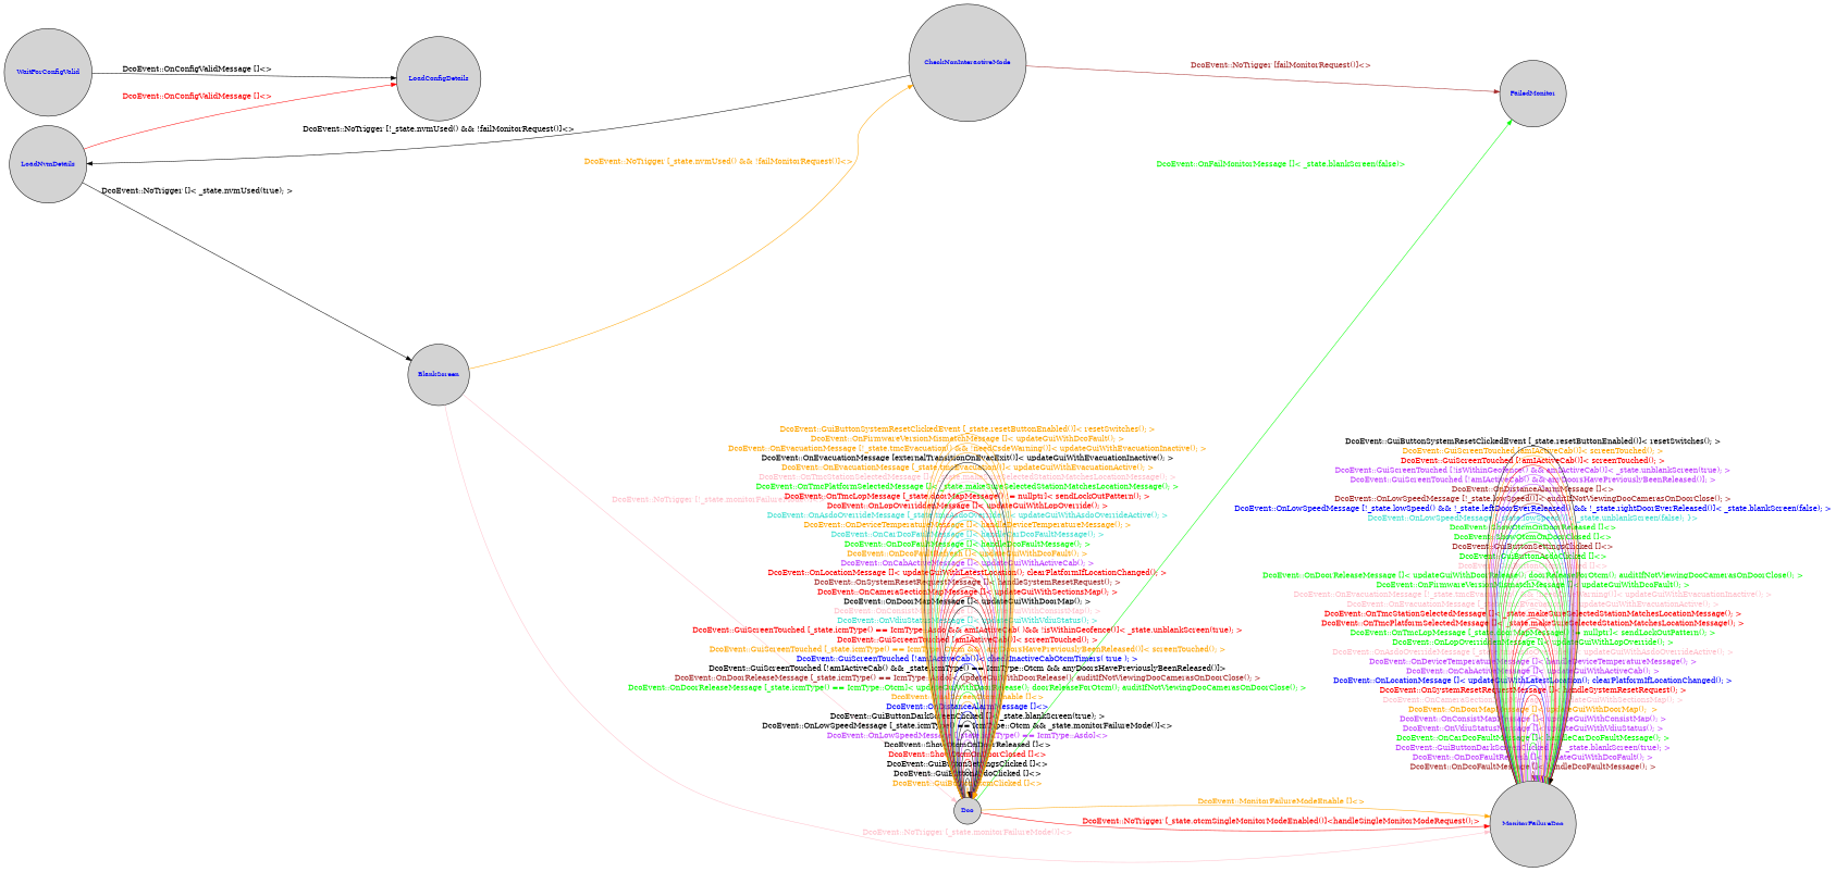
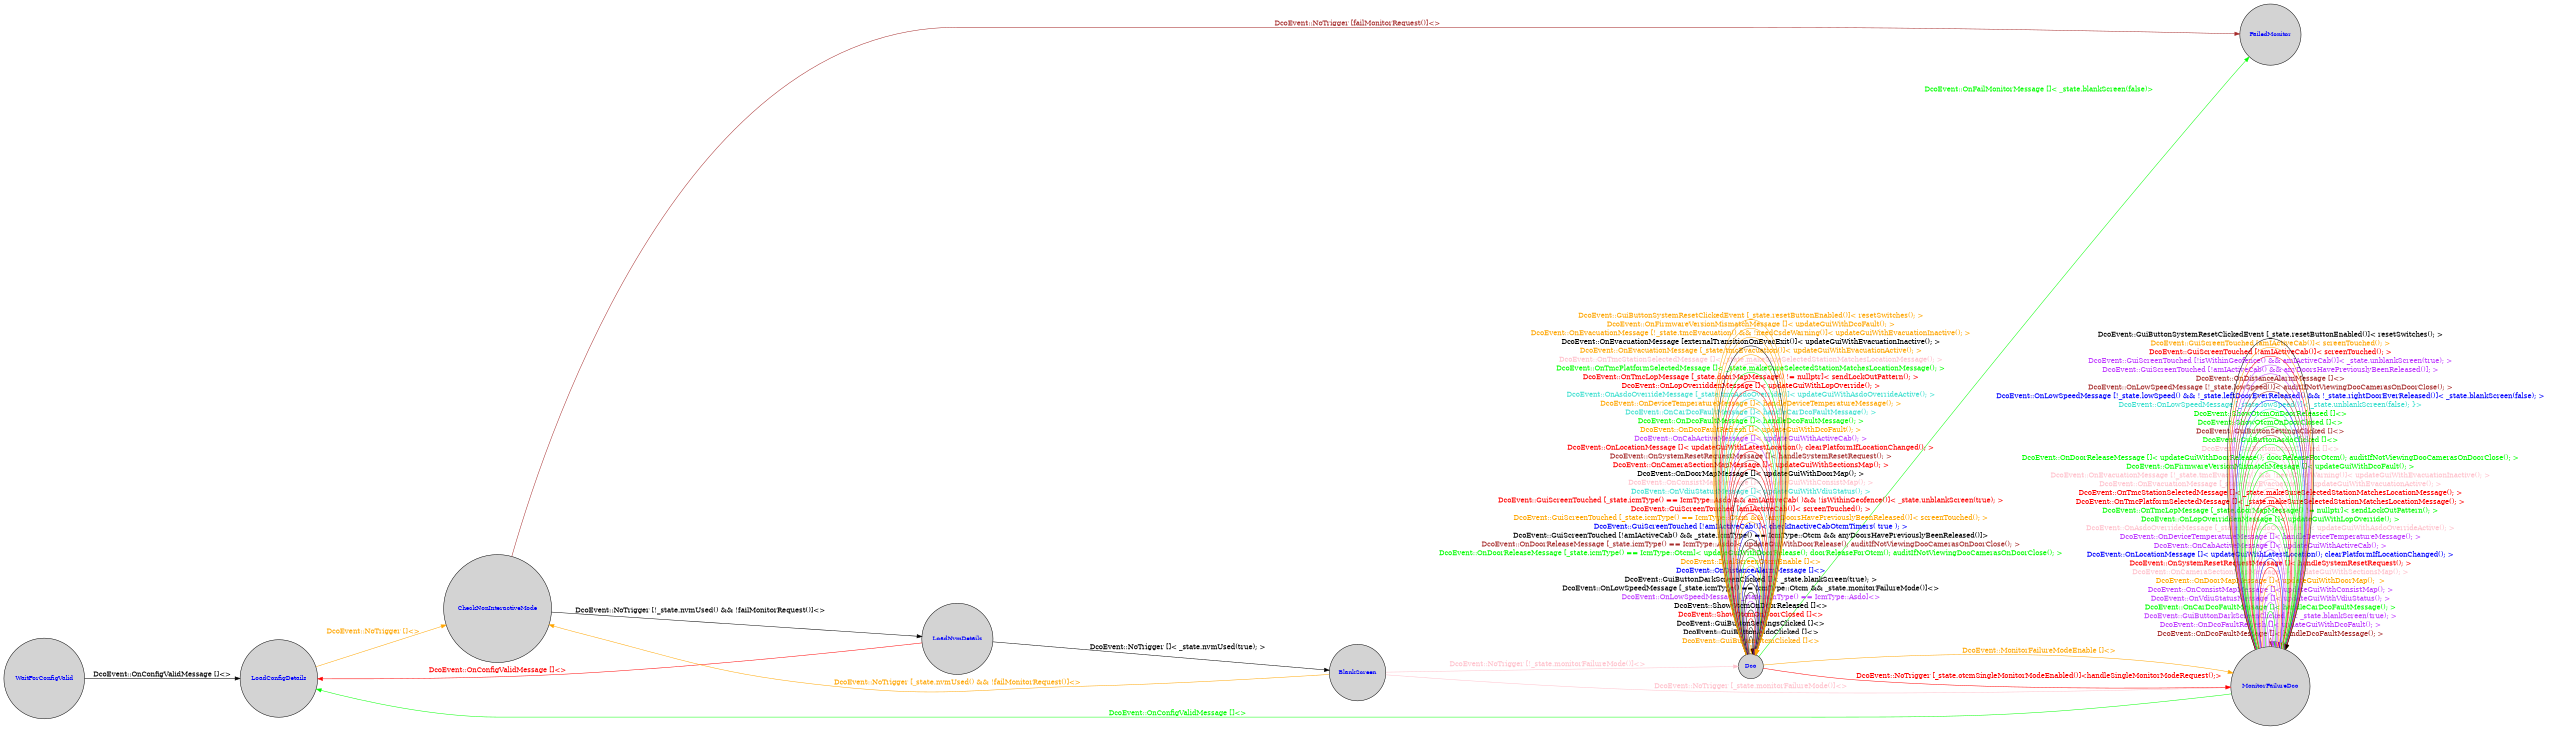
  digraph {
    rankdir=LR
    node [fontcolor=blue fontsize=12 shape=circle style=filled]
    edge [color=orange fontcolor=orange]
    WaitForConfigValid
    LoadConfigDetails
    CheckNonInteractiveMode
    FailedMonitor
    LoadNvmDetails
    BlankScreen
    Dco
    MonitorFailureDco
    WaitForConfigValid -> LoadConfigDetails [color=black fontcolor=black label="DcoEvent::OnConfigValidMessage \[\]<>"]
+   LoadConfigDetails -> CheckNonInteractiveMode [label="DcoEvent::NoTrigger \[\]<>"]
    CheckNonInteractiveMode -> FailedMonitor [color=brown fontcolor=brown label="DcoEvent::NoTrigger \[failMonitorRequest()\]<>"]
    CheckNonInteractiveMode -> LoadNvmDetails [color=black fontcolor=black label="DcoEvent::NoTrigger \[!_state.nvmUsed() && !failMonitorRequest()\]<>"]
    LoadNvmDetails -> LoadConfigDetails [color=red fontcolor=red label="DcoEvent::OnConfigValidMessage \[\]<>"]
    LoadNvmDetails -> BlankScreen [color=black fontcolor=black label="DcoEvent::NoTrigger \[\]< _state.nvmUsed(true); >"]
    BlankScreen -> CheckNonInteractiveMode [label="DcoEvent::NoTrigger \[_state.nvmUsed() && !failMonitorRequest()\]<>"]
    BlankScreen -> Dco [color=pink fontcolor=pink label="DcoEvent::NoTrigger \[!_state.monitorFailureMode()\]<>"]
    BlankScreen -> MonitorFailureDco [color=pink fontcolor=pink label="DcoEvent::NoTrigger \[_state.monitorFailureMode()\]<>"]
    Dco -> FailedMonitor [color=green fontcolor=green label="DcoEvent::OnFailMonitorMessage \[\]< _state.blankScreen(false)>"]
    Dco -> Dco [label="DcoEvent::GuiButtonOtcmClicked \[\]<>"]
    Dco -> Dco [color=black fontcolor=black label="DcoEvent::GuiButtonAsdoClicked \[\]<>"]
    Dco -> Dco [color=black fontcolor=black label="DcoEvent::GuiButtonSettingsClicked \[\]<>"]
    Dco -> Dco [color=red fontcolor=red label="DcoEvent::ShowOtcmOnDoorClosed \[\]<>"]
    Dco -> Dco [color=black fontcolor=black label="DcoEvent::ShowOtcmOnDoorReleased \[\]<>"]
    Dco -> Dco [color=darkorchid1 fontcolor=darkorchid1 label="DcoEvent::OnLowSpeedMessage \[_state.icmType() == IcmType::Asdo\]<>"]
    Dco -> Dco [color=black fontcolor=black label="DcoEvent::OnLowSpeedMessage \[_state.icmType() == IcmType::Otcm && _state.monitorFailureMode()\]<>"]
    Dco -> Dco [color=black fontcolor=black label="DcoEvent::GuiButtonDarkScreenClicked \[\]< _state.blankScreen(true); >"]
    Dco -> Dco [color=blue fontcolor=blue label="DcoEvent::OnDistanceAlarmMessage \[\]<>"]
    Dco -> Dco [label="DcoEvent::DualScreenOtcmEnable \[\]<>"]
    Dco -> Dco [color=green fontcolor=green label="DcoEvent::OnDoorReleaseMessage \[_state.icmType() == IcmType::Otcm\]< updateGuiWithDoorRelease(); doorReleaseForOtcm(); auditIfNotViewingDooCamerasOnDoorClose(); >"]
    Dco -> Dco [color=brown fontcolor=brown label="DcoEvent::OnDoorReleaseMessage \[_state.icmType() == IcmType::Asdo\]< updateGuiWithDoorRelease(); auditIfNotViewingDooCamerasOnDoorClose(); >"]
    Dco -> Dco [color=black fontcolor=black label="DcoEvent::GuiScreenTouched \[!amIActiveCab() && _state.icmType() == IcmType::Otcm && anyDoorsHavePreviouslyBeenReleased()\]>"]
    Dco -> Dco [color=blue fontcolor=blue label="DcoEvent::GuiScreenTouched \[!amIActiveCab()\]< checkInactiveCabOtcmTimers( true ); >"]
    Dco -> Dco [label="DcoEvent::GuiScreenTouched \[_state.icmType() == IcmType::Otcm && !anyDoorsHavePreviouslyBeenReleased()\]< screenTouched(); >"]
    Dco -> Dco [color=red fontcolor=red label="DcoEvent::GuiScreenTouched \[amIActiveCab()\]< screenTouched(); >"]
    Dco -> Dco [color=red fontcolor=red label="DcoEvent::GuiScreenTouched \[_state.icmType() == IcmType::Asdo && amIActiveCab( )&& !isWithinGeofence()\]< _state.unblankScreen(true); >"]
    Dco -> Dco [color=turquoise fontcolor=turquoise label="DcoEvent::OnVdiuStatusMessage \[\]< updateGuiWithVdiuStatus(); >"]
    Dco -> Dco [color=pink fontcolor=pink label="DcoEvent::OnConsistMapMessage \[\]< updateGuiWithConsistMap(); >"]
    Dco -> Dco [color=black fontcolor=black label="DcoEvent::OnDoorMapMessage \[\]< updateGuiWithDoorMap(); >"]
    Dco -> Dco [color=red fontcolor=red label="DcoEvent::OnCameraSectionMapMessage \[\]< updateGuiWithSectionsMap(); >"]
    Dco -> Dco [color=brown fontcolor=brown label="DcoEvent::OnSystemResetRequestMessage \[\]< handleSystemResetRequest(); >"]
    Dco -> Dco [color=red fontcolor=red label="DcoEvent::OnLocationMessage \[\]< updateGuiWithLatestLocation(); clearPlatformIfLocationChanged(); >"]
    Dco -> Dco [color=darkorchid1 fontcolor=darkorchid1 label="DcoEvent::OnCabActiveMessage \[\]< updateGuiWithActiveCab(); >"]
    Dco -> Dco [label="DcoEvent::OnDcoFaultRefresh \[\]< updateGuiWithDcoFault(); >"]
    Dco -> Dco [color=green fontcolor=green label="DcoEvent::OnDcoFaultMessage \[\]< handleDcoFaultMessage(); >"]
    Dco -> Dco [color=turquoise fontcolor=turquoise label="DcoEvent::OnCarDcoFaultMessage \[\]< handleCarDcoFaultMessage(); >"]
    Dco -> Dco [label="DcoEvent::OnDeviceTemperatureMessage \[\]< handleDeviceTemperatureMessage(); >"]
    Dco -> Dco [color=turquoise fontcolor=turquoise label="DcoEvent::OnAsdoOverrideMessage \[_state.tmcAsdoOverride()\]< updateGuiWithAsdoOverrideActive(); >"]
    Dco -> Dco [color=red fontcolor=red label="DcoEvent::OnLopOverriddenMessage \[\]< updateGuiWithLopOverride(); >"]
    Dco -> Dco [color=red fontcolor=red label="DcoEvent::OnTmcLopMessage \[_state.doorMapMessage() != nullptr\]< sendLockOutPattern(); >"]
    Dco -> Dco [color=green fontcolor=green label="DcoEvent::OnTmcPlatformSelectedMessage \[\]< _state.makeSureSelectedStationMatchesLocationMessage(); >"]
    Dco -> Dco [color=pink fontcolor=pink label="DcoEvent::OnTmcStationSelectedMessage \[\]< _state.makeSureSelectedStationMatchesLocationMessage(); >"]
    Dco -> Dco [label="DcoEvent::OnEvacuationMessage \[_state.tmcEvacuation()\]< updateGuiWithEvacuationActive(); >"]
    Dco -> Dco [color=black fontcolor=black label="DcoEvent::OnEvacuationMessage \[externalTransitionOnEvacExit()\]< updateGuiWithEvacuationInactive(); >"]
    Dco -> Dco [label="DcoEvent::OnEvacuationMessage \[!_state.tmcEvacuation() && !needCsdeWarning()\]< updateGuiWithEvacuationInactive(); >"]
    Dco -> Dco [label="DcoEvent::OnFirmwareVersionMismatchMessage \[\]< updateGuiWithDcoFault(); >"]
    Dco -> Dco [label="DcoEvent::GuiButtonSystemResetClickedEvent \[_state.resetButtonEnabled()\]< resetSwitches(); >"]
    Dco -> MonitorFailureDco [label="DcoEvent::MonitorFailureModeEnable \[\]<>"]
    Dco -> MonitorFailureDco [color=red fontcolor=red label="DcoEvent::NoTrigger \[_state.otcmSingleMonitorModeEnabled()\]<handleSingleMonitorModeRequest();>"]
+   MonitorFailureDco -> LoadConfigDetails [color=green fontcolor=green label="DcoEvent::OnConfigValidMessage \[\]<>"]
    MonitorFailureDco -> MonitorFailureDco [color=brown fontcolor=brown label="DcoEvent::OnDcoFaultMessage \[\]< handleDcoFaultMessage(); >"]
    MonitorFailureDco -> MonitorFailureDco [color=darkorchid1 fontcolor=darkorchid1 label="DcoEvent::OnDcoFaultRefresh \[\]< updateGuiWithDcoFault(); >"]
    MonitorFailureDco -> MonitorFailureDco [color=darkorchid1 fontcolor=darkorchid1 label="DcoEvent::GuiButtonDarkScreenClicked \[\]< _state.blankScreen(true); >"]
    MonitorFailureDco -> MonitorFailureDco [color=green fontcolor=green label="DcoEvent::OnCarDcoFaultMessage \[\]< handleCarDcoFaultMessage(); >"]
    MonitorFailureDco -> MonitorFailureDco [color=darkorchid1 fontcolor=darkorchid1 label="DcoEvent::OnVdiuStatusMessage \[\]< updateGuiWithVdiuStatus(); >"]
    MonitorFailureDco -> MonitorFailureDco [color=darkorchid1 fontcolor=darkorchid1 label="DcoEvent::OnConsistMapMessage \[\]< updateGuiWithConsistMap(); >"]
    MonitorFailureDco -> MonitorFailureDco [label="DcoEvent::OnDoorMapMessage \[\]< updateGuiWithDoorMap();  >"]
    MonitorFailureDco -> MonitorFailureDco [color=pink fontcolor=pink label="DcoEvent::OnCameraSectionMapMessage \[\]< updateGuiWithSectionsMap(); >"]
    MonitorFailureDco -> MonitorFailureDco [color=red fontcolor=red label="DcoEvent::OnSystemResetRequestMessage \[\]< handleSystemResetRequest(); >"]
    MonitorFailureDco -> MonitorFailureDco [color=blue fontcolor=blue label="DcoEvent::OnLocationMessage \[\]< updateGuiWithLatestLocation(); clearPlatformIfLocationChanged(); >"]
    MonitorFailureDco -> MonitorFailureDco [color=darkorchid1 fontcolor=darkorchid1 label="DcoEvent::OnCabActiveMessage \[\]< updateGuiWithActiveCab(); >"]
    MonitorFailureDco -> MonitorFailureDco [color=darkorchid1 fontcolor=darkorchid1 label="DcoEvent::OnDeviceTemperatureMessage \[\]< handleDeviceTemperatureMessage(); >"]
    MonitorFailureDco -> MonitorFailureDco [color=pink fontcolor=pink label="DcoEvent::OnAsdoOverrideMessage \[_state.tmcAsdoOverride()\]< updateGuiWithAsdoOverrideActive(); >"]
    MonitorFailureDco -> MonitorFailureDco [color=green fontcolor=green label="DcoEvent::OnLopOverriddenMessage \[\]< updateGuiWithLopOverride(); >"]
    MonitorFailureDco -> MonitorFailureDco [color=green fontcolor=green label="DcoEvent::OnTmcLopMessage \[_state.doorMapMessage() != nullptr\]< sendLockOutPattern(); >"]
    MonitorFailureDco -> MonitorFailureDco [color=red fontcolor=red label="DcoEvent::OnTmcPlatformSelectedMessage \[\]< _state.makeSureSelectedStationMatchesLocationMessage(); >"]
    MonitorFailureDco -> MonitorFailureDco [color=red fontcolor=red label="DcoEvent::OnTmcStationSelectedMessage \[\]< _state.makeSureSelectedStationMatchesLocationMessage(); >"]
    MonitorFailureDco -> MonitorFailureDco [color=pink fontcolor=pink label="DcoEvent::OnEvacuationMessage \[_state.tmcEvacuation()\]< updateGuiWithEvacuationActive(); >"]
    MonitorFailureDco -> MonitorFailureDco [color=pink fontcolor=pink label="DcoEvent::OnEvacuationMessage \[!_state.tmcEvacuation() && !needCsdeWarning()\]< updateGuiWithEvacuationInactive(); >"]
    MonitorFailureDco -> MonitorFailureDco [color=green fontcolor=green label="DcoEvent::OnFirmwareVersionMismatchMessage \[\]< updateGuiWithDcoFault(); >"]
    MonitorFailureDco -> MonitorFailureDco [color=green fontcolor=green label="DcoEvent::OnDoorReleaseMessage \[\]< updateGuiWithDoorRelease(); doorReleaseForOtcm(); auditIfNotViewingDooCamerasOnDoorClose(); >"]
    MonitorFailureDco -> MonitorFailureDco [color=pink fontcolor=pink label="DcoEvent::GuiButtonOtcmClicked \[\]<>"]
    MonitorFailureDco -> MonitorFailureDco [color=green fontcolor=green label="DcoEvent::GuiButtonAsdoClicked \[\]<>"]
    MonitorFailureDco -> MonitorFailureDco [color=brown fontcolor=brown label="DcoEvent::GuiButtonSettingsClicked \[\]<>"]
    MonitorFailureDco -> MonitorFailureDco [color=green fontcolor=green label="DcoEvent::ShowOtcmOnDoorClosed \[\]<>"]
    MonitorFailureDco -> MonitorFailureDco [color=green fontcolor=green label="DcoEvent::ShowOtcmOnDoorReleased \[\]<>"]
    MonitorFailureDco -> MonitorFailureDco [color=turquoise fontcolor=turquoise label="DcoEvent::OnLowSpeedMessage \[_state.lowSpeed()\]< _state.unblankScreen(false); }>"]
    MonitorFailureDco -> MonitorFailureDco [color=blue fontcolor=blue label="DcoEvent::OnLowSpeedMessage \[!_state.lowSpeed() && !_state.leftDoorEverReleased() && !_state.rightDoorEverReleased()\]< _state.blankScreen(false); >"]
    MonitorFailureDco -> MonitorFailureDco [color=brown fontcolor=brown label="DcoEvent::OnLowSpeedMessage \[!_state.lowSpeed()\]< auditIfNotViewingDooCamerasOnDoorClose(); >"]
    MonitorFailureDco -> MonitorFailureDco [color=brown fontcolor=brown label="DcoEvent::OnDistanceAlarmMessage \[\]<>"]
    MonitorFailureDco -> MonitorFailureDco [color=darkorchid1 fontcolor=darkorchid1 label="DcoEvent::GuiScreenTouched \[!amIActiveCab() && anyDoorsHavePreviouslyBeenReleased()\]; >"]
    MonitorFailureDco -> MonitorFailureDco [color=darkorchid1 fontcolor=darkorchid1 label="DcoEvent::GuiScreenTouched \[!isWithinGeofence() && amIActiveCab()\]< _state.unblankScreen(true); >"]
    MonitorFailureDco -> MonitorFailureDco [color=red fontcolor=red label="DcoEvent::GuiScreenTouched \[!amIActiveCab()\]< screenTouched(); >"]
    MonitorFailureDco -> MonitorFailureDco [label="DcoEvent::GuiScreenTouched \[amIActiveCab()\]< screenTouched(); >"]
    MonitorFailureDco -> MonitorFailureDco [color=black fontcolor=black label="DcoEvent::GuiButtonSystemResetClickedEvent \[_state.resetButtonEnabled()\]< resetSwitches(); >"]
  }
